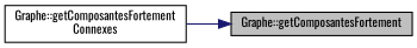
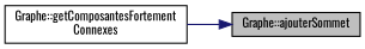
  digraph {
    rankdir=RL
    fontname=Oswald
    node [color=black fontname=Oswald fontsize=10 shape=record style=filled]
-   n1 [fillcolor=grey75 fontcolor=black height=0.2 label="Graphe::getComposantesFortement" width=0.4]
+   n1 [fillcolor=grey75 fontcolor=black height=0.2 label="Graphe::ajouterSommet" width=0.4]
    n2 [fillcolor=white height=0.2 label="Graphe::getComposantesFortement\lConnexes" width=0.4]
    n1 -> n2 [color=midnightblue dir=back fontname=Oswald fontsize=10 labelfontname=Helvetica labelfontsize=10 style=solid]
  }
